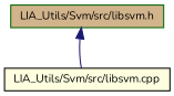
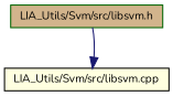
  digraph {
    fontname=Nunito
    node [fontname=Nunito fontsize=10 shape=record style=filled]
    n1 [color=darkgreen fillcolor=tan fontcolor=black height=0.2 label="LIA_Utils/Svm/src/libsvm.h" width=0.4]
    n2 [color=black fillcolor=lightyellow height=0.2 label="LIA_Utils/Svm/src/libsvm.cpp" width=0.4]
-   n1 -> n2 [color=midnightblue dir=back fontname=Nunito fontsize=10 labelfontname=Helvetica labelfontsize=10 style=solid]
+   n2 -> n1 [color=midnightblue dir=back fontname=Nunito fontsize=10 labelfontname=Helvetica labelfontsize=10 style=solid]
  }
